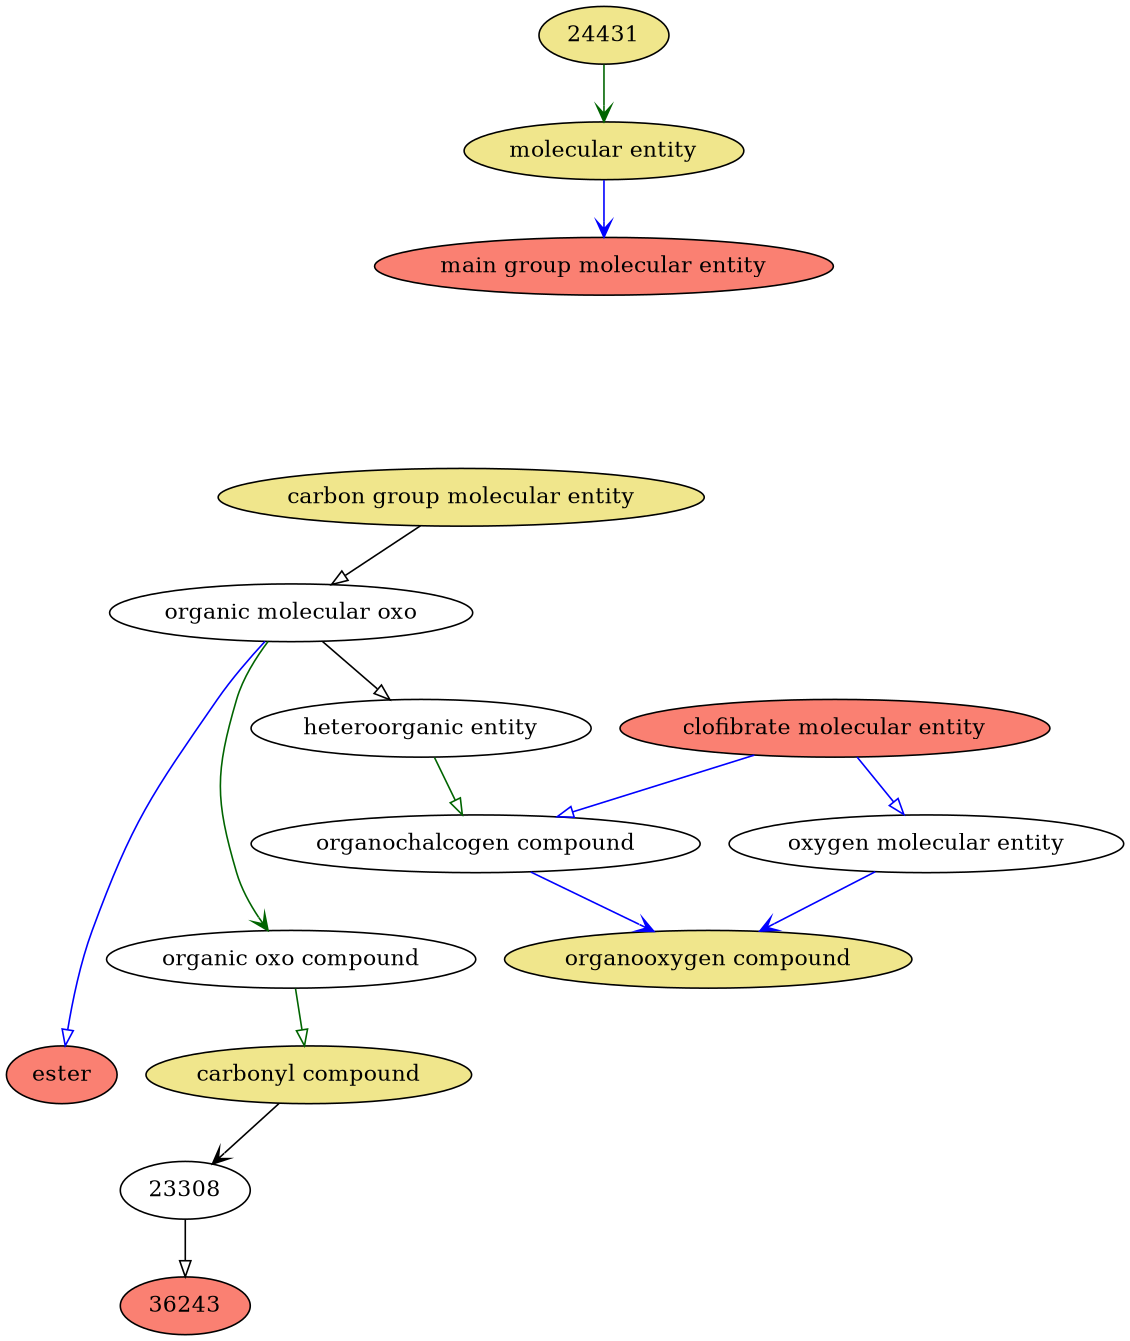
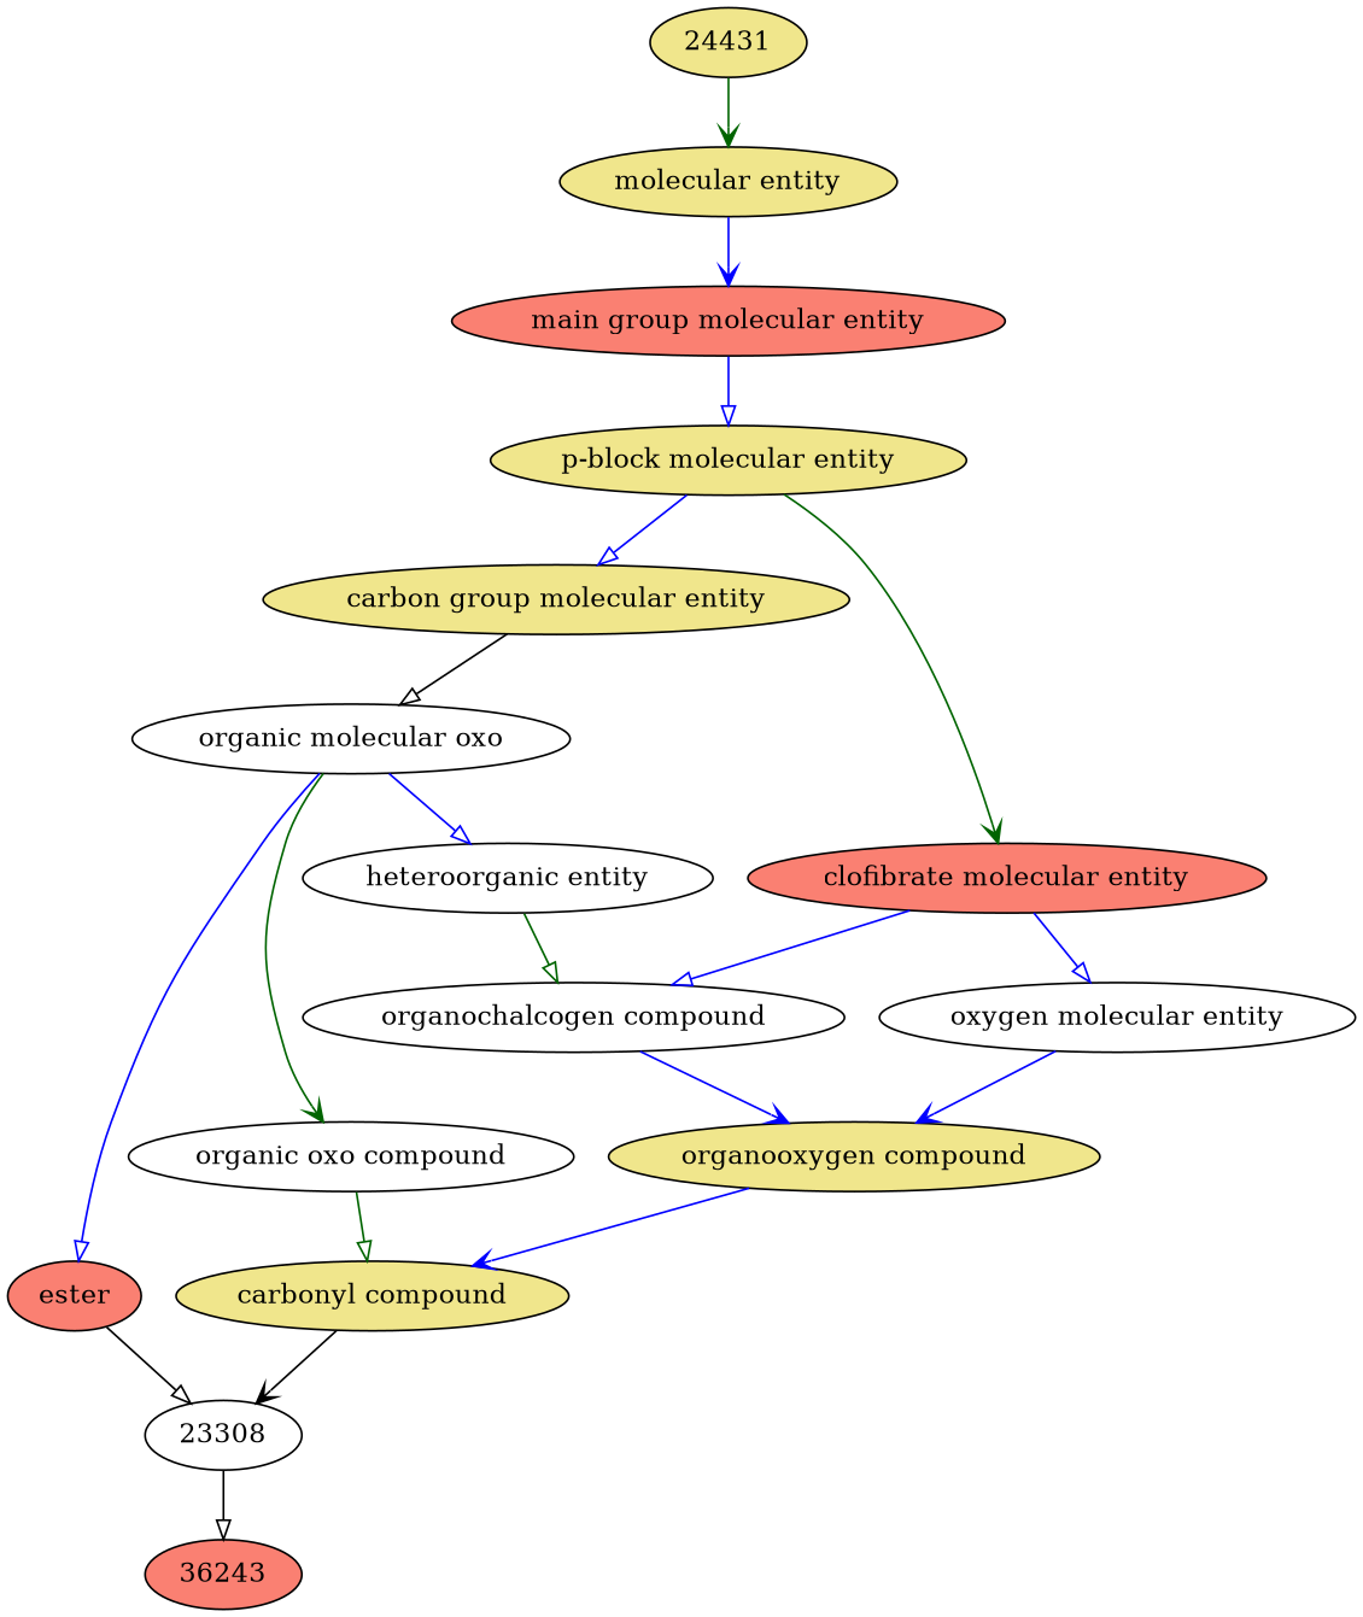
  digraph {
    node [fillcolor=white style=filled]
    edge [arrowhead=onormal color=blue]
    n1 [fillcolor=salmon label=36243]
    n2 [label=23308]
    n3 [fillcolor=khaki label="carbonyl compound"]
    n4 [fillcolor=salmon label=ester]
    n5 [label="organic oxo compound"]
    n6 [fillcolor=khaki label="organooxygen compound"]
    n7 [label="organic molecular oxo"]
    n8 [label="heteroorganic entity"]
    n9 [label="organochalcogen compound"]
    n10 [label="oxygen molecular entity"]
    n11 [fillcolor=khaki label="carbon group molecular entity"]
    n12 [fillcolor=salmon label="clofibrate molecular entity"]
+   n13 [fillcolor=khaki label="p-block molecular entity"]
    n14 [fillcolor=salmon label="main group molecular entity"]
    n15 [fillcolor=khaki label="molecular entity"]
    n16 [fillcolor=khaki label=24431]
    n2 -> n1 [color=black]
    n3 -> n2 [arrowhead=vee color=black]
+   n4 -> n2 [color=black]
    n5 -> n3 [color=darkgreen]
+   n6 -> n3 [arrowhead=vee]
    n7 -> n4
    n7 -> n5 [arrowhead=vee color=darkgreen]
-   n7 -> n8 [color=black]
+   n7 -> n8
    n8 -> n9 [color=darkgreen]
    n9 -> n6 [arrowhead=vee]
    n10 -> n6 [arrowhead=vee]
    n11 -> n7 [color=black]
    n12 -> n9
    n12 -> n10
+   n13 -> n11
+   n13 -> n12 [arrowhead=vee color=darkgreen]
+   n14 -> n13
    n15 -> n14 [arrowhead=vee]
    n16 -> n15 [arrowhead=vee color=darkgreen]
  }
